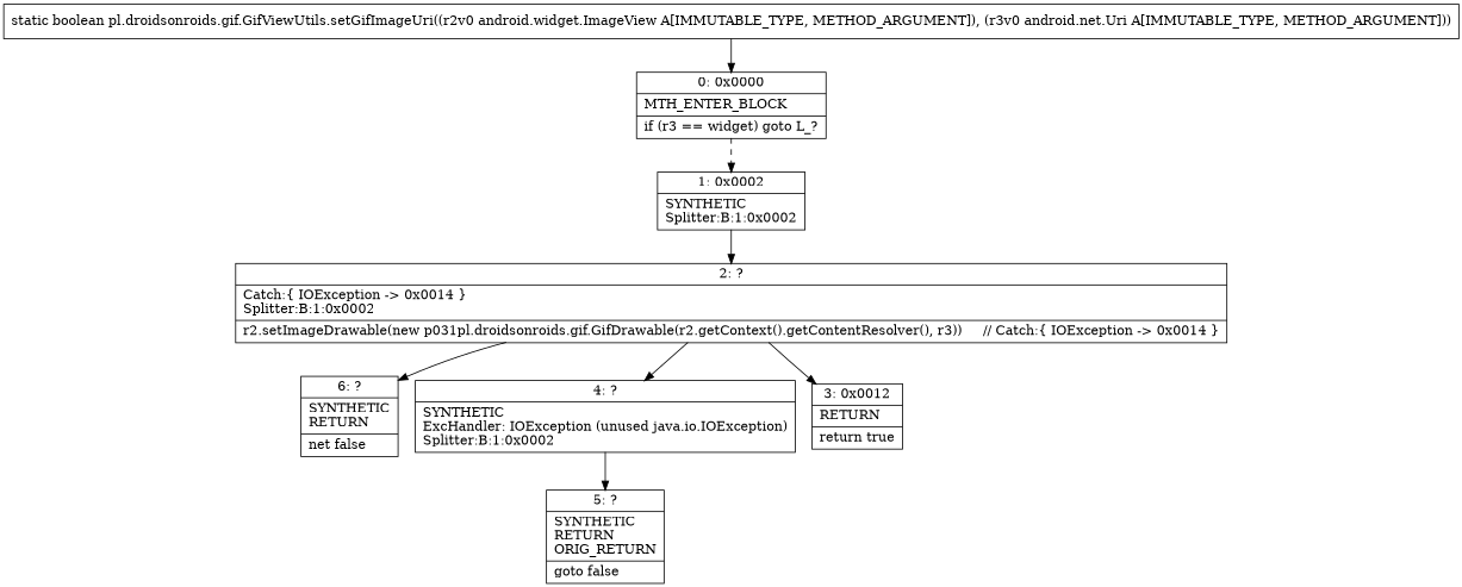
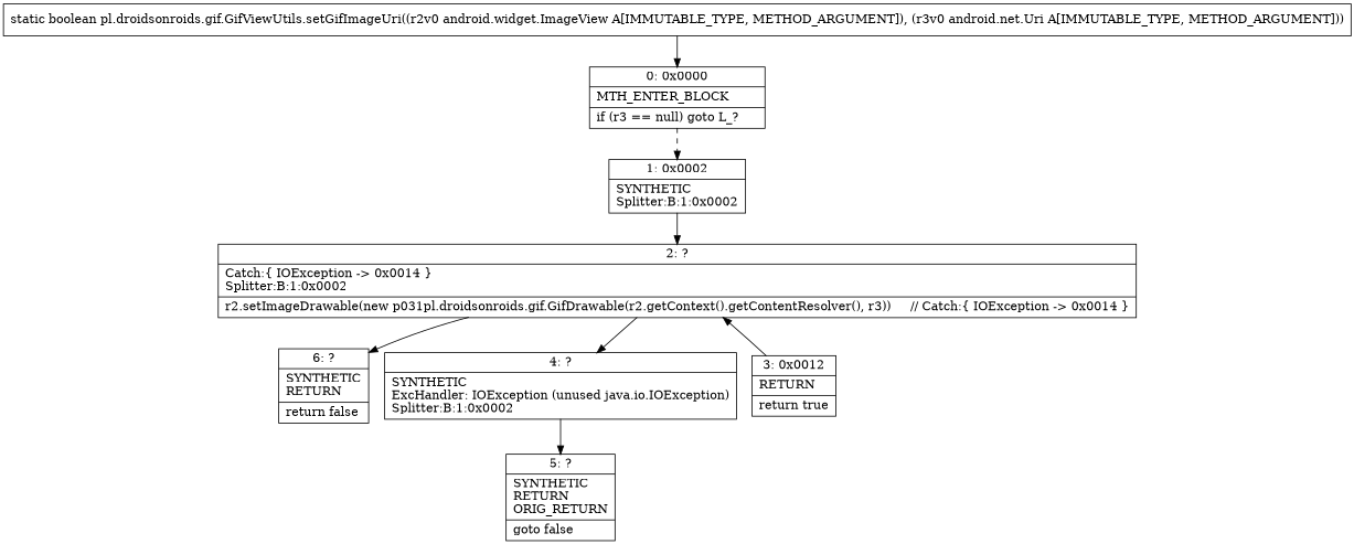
  digraph {
    node [shape=record]
-   n1 [label="{0\:\ 0x0000|MTH_ENTER_BLOCK\l|if (r3 == widget) goto L_?\l}"]
+   n1 [label="{0\:\ 0x0000|MTH_ENTER_BLOCK\l|if (r3 == null) goto L_?\l}"]
    n2 [label="{1\:\ 0x0002|SYNTHETIC\lSplitter:B:1:0x0002\l}"]
    n3 [label="{2\:\ ?|Catch:\{ IOException \-\> 0x0014 \}\lSplitter:B:1:0x0002\l|r2.setImageDrawable(new p031pl.droidsonroids.gif.GifDrawable(r2.getContext().getContentResolver(), r3))     \/\/ Catch:\{ IOException \-\> 0x0014 \}\l}"]
-   n4 [label="{6\:\ ?|SYNTHETIC\lRETURN\l|net false\l}"]
+   n4 [label="{6\:\ ?|SYNTHETIC\lRETURN\l|return false\l}"]
    n5 [label="{4\:\ ?|SYNTHETIC\lExcHandler: IOException (unused java.io.IOException)\lSplitter:B:1:0x0002\l}"]
    n6 [label="{3\:\ 0x0012|RETURN\l|return true\l}"]
    n7 [label="{5\:\ ?|SYNTHETIC\lRETURN\lORIG_RETURN\l|goto false\l}"]
    n8 [label="{static boolean pl.droidsonroids.gif.GifViewUtils.setGifImageUri((r2v0 android.widget.ImageView A[IMMUTABLE_TYPE, METHOD_ARGUMENT]), (r3v0 android.net.Uri A[IMMUTABLE_TYPE, METHOD_ARGUMENT])) }"]
    n1 -> n2 [style=dashed]
    n2 -> n3
    n3 -> n4
    n3 -> n5
-   n3 -> n6
+   n6 -> n3
    n5 -> n7
    n8 -> n1
  }
